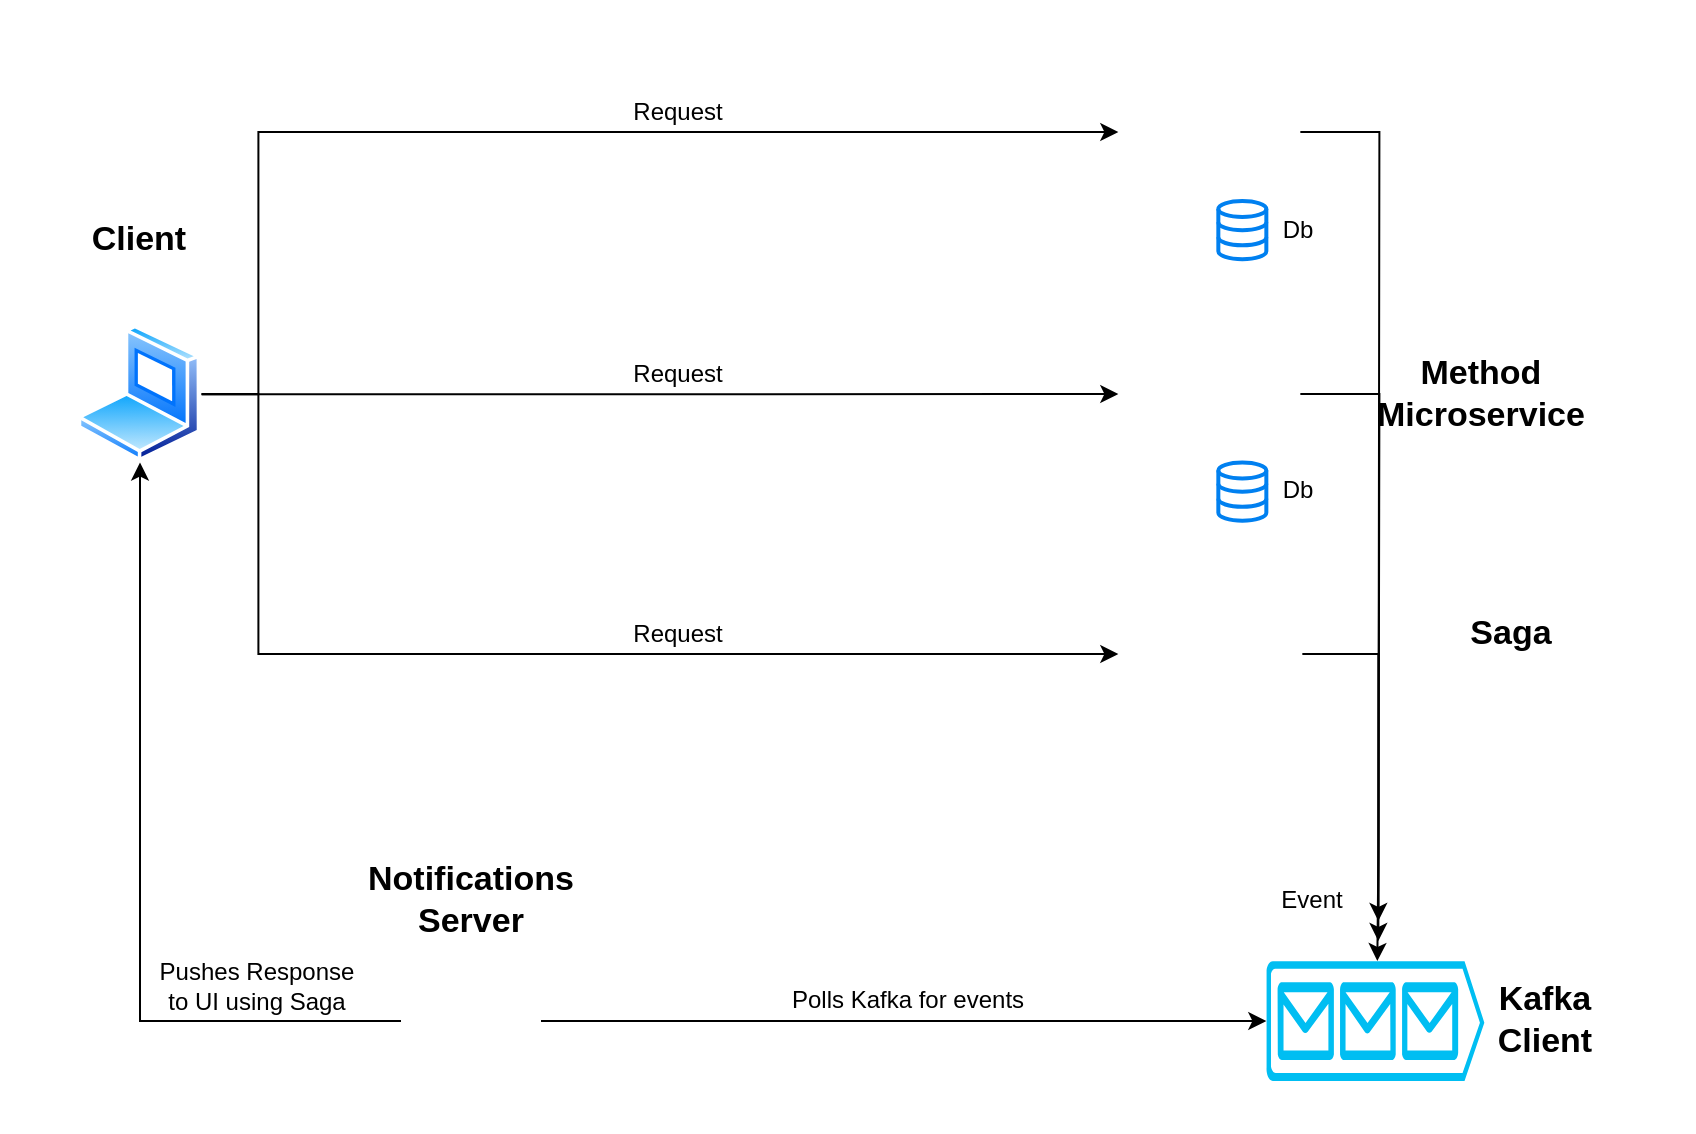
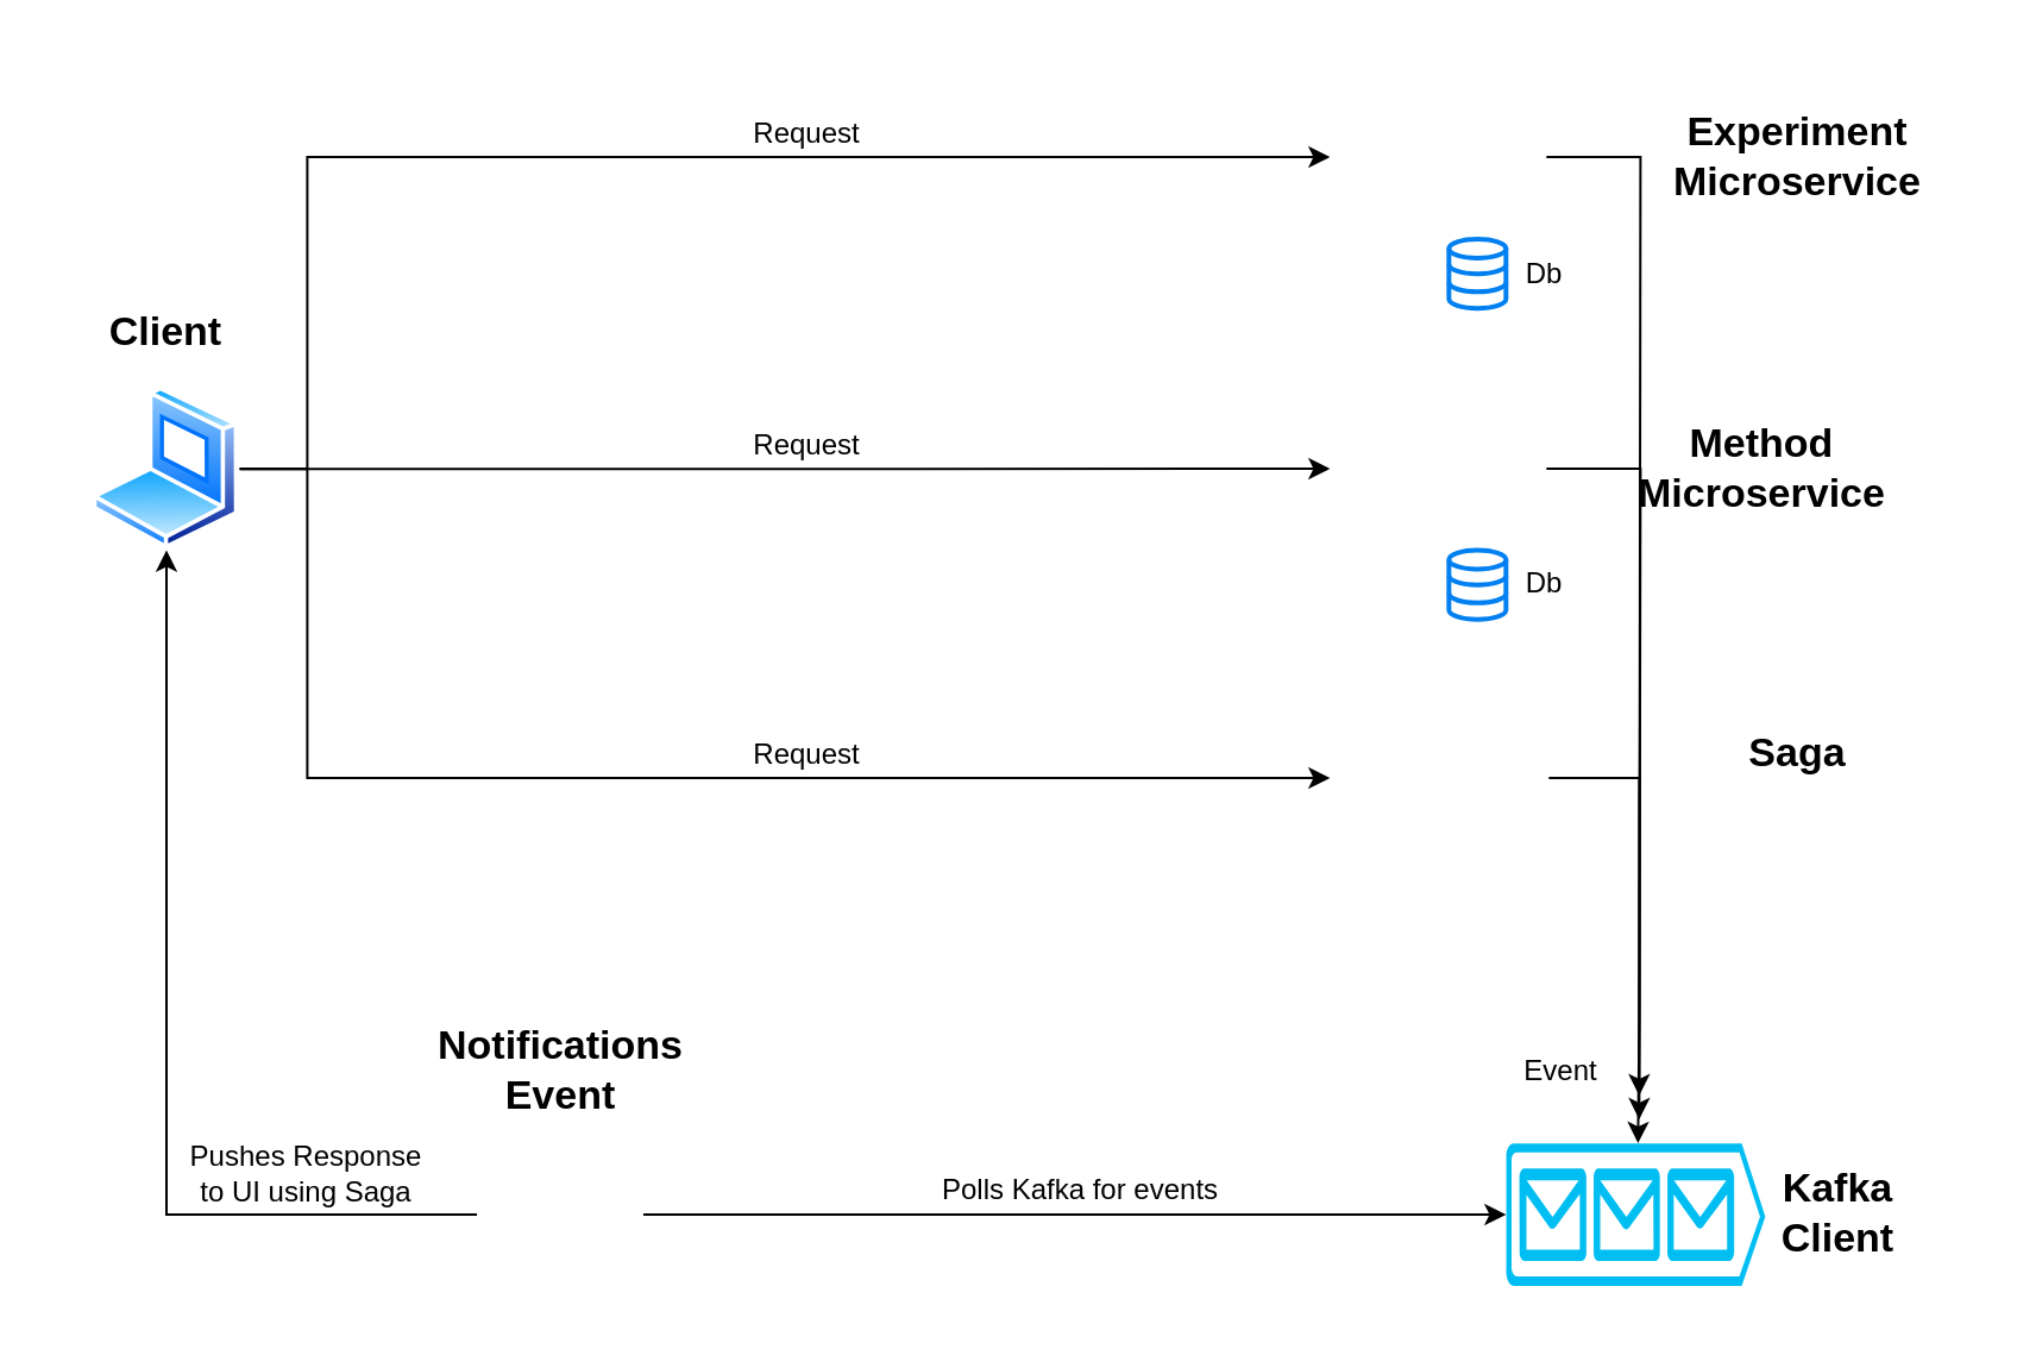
  <mxCell id="0" />
  <mxCell id="1" parent="0" />
  <mxCell id="2" style="edgeStyle=orthogonalEdgeStyle;rounded=0;orthogonalLoop=1;jettySize=auto;html=1;" edge="1" parent="1" source="3"><mxGeometry relative="1" as="geometry"><mxPoint x="688.67" y="460" as="targetPoint" /></mxGeometry></mxCell>
  <mxCell id="3" value="" style="shape=image;html=1;verticalAlign=top;verticalLabelPosition=bottom;labelBackgroundColor=#ffffff;imageAspect=0;aspect=fixed;image=https://cdn2.iconfinder.com/data/icons/whcompare-isometric-web-hosting-servers/50/cloud-server-128.png" vertex="1" parent="1"><mxGeometry x="558.67" y="20" width="91" height="91" as="geometry" /></mxCell>
  <mxCell id="4" style="edgeStyle=orthogonalEdgeStyle;rounded=0;orthogonalLoop=1;jettySize=auto;html=1;exitX=1;exitY=0.5;exitDx=0;exitDy=0;entryX=0;entryY=0.5;entryDx=0;entryDy=0;" edge="1" parent="1" source="7" target="3"><mxGeometry relative="1" as="geometry"><Array as="points"><mxPoint x="128.67" y="197" /><mxPoint x="128.67" y="66" /></Array></mxGeometry></mxCell>
  <mxCell id="5" style="edgeStyle=orthogonalEdgeStyle;rounded=0;orthogonalLoop=1;jettySize=auto;html=1;entryX=0;entryY=0.5;entryDx=0;entryDy=0;" edge="1" parent="1" source="7" target="9"><mxGeometry relative="1" as="geometry" /></mxCell>
  <mxCell id="6" style="edgeStyle=orthogonalEdgeStyle;rounded=0;orthogonalLoop=1;jettySize=auto;html=1;entryX=0;entryY=0.5;entryDx=0;entryDy=0;" edge="1" parent="1" source="7" target="11"><mxGeometry relative="1" as="geometry"><Array as="points"><mxPoint x="128.67" y="197" /><mxPoint x="128.67" y="327" /></Array></mxGeometry></mxCell>
  <mxCell id="7" value="" style="aspect=fixed;perimeter=ellipsePerimeter;html=1;align=center;shadow=0;dashed=0;spacingTop=3;image;image=img/lib/active_directory/laptop_client.svg;" vertex="1" parent="1"><mxGeometry x="38.67" y="162.25" width="61.65" height="68.5" as="geometry" /></mxCell>
  <mxCell id="8" style="edgeStyle=orthogonalEdgeStyle;rounded=0;orthogonalLoop=1;jettySize=auto;html=1;" edge="1" parent="1" source="9"><mxGeometry relative="1" as="geometry"><mxPoint x="688.67" y="470" as="targetPoint" /></mxGeometry></mxCell>
  <mxCell id="9" value="" style="shape=image;html=1;verticalAlign=top;verticalLabelPosition=bottom;labelBackgroundColor=#ffffff;imageAspect=0;aspect=fixed;image=https://cdn2.iconfinder.com/data/icons/whcompare-isometric-web-hosting-servers/50/cloud-server-128.png" vertex="1" parent="1"><mxGeometry x="558.67" y="151" width="91" height="91" as="geometry" /></mxCell>
  <mxCell id="10" style="edgeStyle=orthogonalEdgeStyle;rounded=0;orthogonalLoop=1;jettySize=auto;html=1;entryX=0.5;entryY=0;entryDx=0;entryDy=0;entryPerimeter=0;" edge="1" parent="1"><mxGeometry relative="1" as="geometry"><mxPoint x="688.17" y="480" as="targetPoint" /><mxPoint x="650.67" y="326.5" as="sourcePoint" /><Array as="points"><mxPoint x="688.67" y="327" /><mxPoint x="688.67" y="426" /></Array></mxGeometry></mxCell>
  <mxCell id="11" value="" style="shape=image;html=1;verticalAlign=top;verticalLabelPosition=bottom;labelBackgroundColor=#ffffff;imageAspect=0;aspect=fixed;image=https://cdn2.iconfinder.com/data/icons/whcompare-isometric-web-hosting-servers/50/cloud-server-128.png" vertex="1" parent="1"><mxGeometry x="558.67" y="281" width="91" height="91" as="geometry" /></mxCell>
  <mxCell id="12" style="edgeStyle=orthogonalEdgeStyle;rounded=0;orthogonalLoop=1;jettySize=auto;html=1;entryX=0;entryY=0.5;entryDx=0;entryDy=0;entryPerimeter=0;" edge="1" parent="1" source="14" target="20"><mxGeometry relative="1" as="geometry" /></mxCell>
  <mxCell id="13" style="edgeStyle=orthogonalEdgeStyle;rounded=0;orthogonalLoop=1;jettySize=auto;html=1;entryX=0.5;entryY=1;entryDx=0;entryDy=0;" edge="1" parent="1" source="14" target="7"><mxGeometry relative="1" as="geometry" /></mxCell>
  <mxCell id="14" value="" style="shape=image;html=1;verticalAlign=top;verticalLabelPosition=bottom;labelBackgroundColor=#ffffff;imageAspect=0;aspect=fixed;image=https://cdn1.iconfinder.com/data/icons/just-for-fun/64/__notification_messege_alarm-128.png" vertex="1" parent="1"><mxGeometry x="200" y="475" width="70" height="70" as="geometry" /></mxCell>
+ <mxCell id="15" value="&lt;b style=&quot;font-size: 17px&quot;&gt;Experiment &lt;br&gt;Microservice&lt;/b&gt;" style="text;html=1;strokeColor=none;fillColor=none;align=center;verticalAlign=middle;whiteSpace=wrap;rounded=0;" vertex="1" parent="1"><mxGeometry x="685.67" y="35.5" width="139" height="60" as="geometry" /></mxCell>
  <mxCell id="16" value="&lt;b style=&quot;font-size: 17px&quot;&gt;Method&lt;br&gt;Microservice&lt;/b&gt;" style="text;html=1;strokeColor=none;fillColor=none;align=center;verticalAlign=middle;whiteSpace=wrap;rounded=0;" vertex="1" parent="1"><mxGeometry x="670.67" y="166.5" width="139" height="60" as="geometry" /></mxCell>
  <mxCell id="17" value="&lt;span style=&quot;font-size: 17px&quot;&gt;&lt;b&gt;Saga&lt;/b&gt;&lt;/span&gt;" style="text;html=1;strokeColor=none;fillColor=none;align=center;verticalAlign=middle;whiteSpace=wrap;rounded=0;" vertex="1" parent="1"><mxGeometry x="695.67" y="294.75" width="119" height="43.5" as="geometry" /></mxCell>
- <mxCell id="18" value="&lt;span style=&quot;font-size: 17px&quot;&gt;&lt;b&gt;Notifications&lt;br&gt;Server&lt;/b&gt;&lt;/span&gt;" style="text;html=1;strokeColor=none;fillColor=none;align=center;verticalAlign=middle;whiteSpace=wrap;rounded=0;" vertex="1" parent="1"><mxGeometry x="165.5" y="420" width="139" height="60" as="geometry" /></mxCell>
- <mxCell id="19" value="&lt;span style=&quot;font-size: 17px&quot;&gt;&lt;b&gt;Client&lt;/b&gt;&lt;/span&gt;" style="text;html=1;strokeColor=none;fillColor=none;align=center;verticalAlign=middle;whiteSpace=wrap;rounded=0;" vertex="1" parent="1"><mxGeometry x="20" y="100" width="99" height="40" as="geometry" /></mxCell>
+ <mxCell id="18" value="&lt;span style=&quot;font-size: 17px&quot;&gt;&lt;b&gt;Notifications&lt;br&gt;Event&lt;/b&gt;&lt;/span&gt;" style="text;html=1;strokeColor=none;fillColor=none;align=center;verticalAlign=middle;whiteSpace=wrap;rounded=0;" vertex="1" parent="1"><mxGeometry x="165.5" y="420" width="139" height="60" as="geometry" /></mxCell>
+ <mxCell id="19" value="&lt;span style=&quot;font-size: 17px&quot;&gt;&lt;b&gt;Client&lt;/b&gt;&lt;/span&gt;" style="text;html=1;strokeColor=none;fillColor=none;align=center;verticalAlign=middle;whiteSpace=wrap;rounded=0;" vertex="1" parent="1"><mxGeometry x="20" y="120" width="99" height="40" as="geometry" /></mxCell>
  <mxCell id="20" value="" style="verticalLabelPosition=bottom;html=1;verticalAlign=top;align=center;strokeColor=none;fillColor=#00BEF2;shape=mxgraph.azure.queue_generic;pointerEvents=1;" vertex="1" parent="1"><mxGeometry x="632.67" y="480" width="109" height="60" as="geometry" /></mxCell>
  <mxCell id="21" value="" style="html=1;verticalLabelPosition=bottom;align=center;labelBackgroundColor=#ffffff;verticalAlign=top;strokeWidth=2;strokeColor=#0080F0;shadow=0;dashed=0;shape=mxgraph.ios7.icons.data;" vertex="1" parent="1"><mxGeometry x="608.67" y="100" width="24" height="29.1" as="geometry" /></mxCell>
  <mxCell id="22" value="" style="html=1;verticalLabelPosition=bottom;align=center;labelBackgroundColor=#ffffff;verticalAlign=top;strokeWidth=2;strokeColor=#0080F0;shadow=0;dashed=0;shape=mxgraph.ios7.icons.data;" vertex="1" parent="1"><mxGeometry x="608.67" y="230.75" width="24" height="29.1" as="geometry" /></mxCell>
  <mxCell id="23" value="Db" style="text;html=1;strokeColor=none;fillColor=none;align=center;verticalAlign=middle;whiteSpace=wrap;rounded=0;" vertex="1" parent="1"><mxGeometry x="628.67" y="104.55" width="40" height="20" as="geometry" /></mxCell>
  <mxCell id="24" value="Db" style="text;html=1;strokeColor=none;fillColor=none;align=center;verticalAlign=middle;whiteSpace=wrap;rounded=0;" vertex="1" parent="1"><mxGeometry x="628.67" y="235.3" width="40" height="20" as="geometry" /></mxCell>
  <mxCell id="25" value="Request" style="text;html=1;strokeColor=none;fillColor=none;align=center;verticalAlign=middle;whiteSpace=wrap;rounded=0;" vertex="1" parent="1"><mxGeometry x="318.67" y="46" width="40" height="20" as="geometry" /></mxCell>
  <mxCell id="26" value="Request" style="text;html=1;strokeColor=none;fillColor=none;align=center;verticalAlign=middle;whiteSpace=wrap;rounded=0;" vertex="1" parent="1"><mxGeometry x="318.67" y="177" width="40" height="20" as="geometry" /></mxCell>
  <mxCell id="27" value="Request" style="text;html=1;strokeColor=none;fillColor=none;align=center;verticalAlign=middle;whiteSpace=wrap;rounded=0;" vertex="1" parent="1"><mxGeometry x="318.67" y="306.75" width="40" height="20" as="geometry" /></mxCell>
  <mxCell id="28" value="&lt;span style=&quot;font-size: 17px&quot;&gt;&lt;b&gt;Kafka&lt;br&gt;Client&lt;/b&gt;&lt;/span&gt;" style="text;html=1;strokeColor=none;fillColor=none;align=center;verticalAlign=middle;whiteSpace=wrap;rounded=0;" vertex="1" parent="1"><mxGeometry x="718.67" y="480" width="107" height="60" as="geometry" /></mxCell>
  <mxCell id="29" value="Event" style="text;html=1;strokeColor=none;fillColor=none;align=center;verticalAlign=middle;whiteSpace=wrap;rounded=0;" vertex="1" parent="1"><mxGeometry x="635.67" y="440" width="40" height="20" as="geometry" /></mxCell>
  <mxCell id="30" value="Polls Kafka for events" style="text;html=1;strokeColor=none;fillColor=none;align=center;verticalAlign=middle;whiteSpace=wrap;rounded=0;" vertex="1" parent="1"><mxGeometry x="338.67" y="490" width="230" height="20" as="geometry" /></mxCell>
  <mxCell id="31" value="Pushes Response to UI using Saga" style="text;html=1;strokeColor=none;fillColor=none;align=center;verticalAlign=middle;whiteSpace=wrap;rounded=0;" vertex="1" parent="1"><mxGeometry x="73" y="473" width="111" height="40" as="geometry" /></mxCell>
